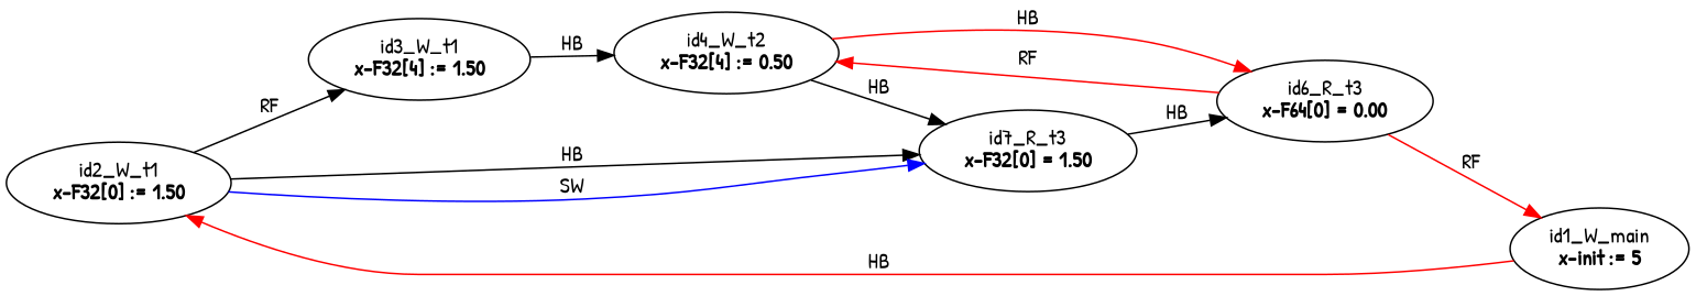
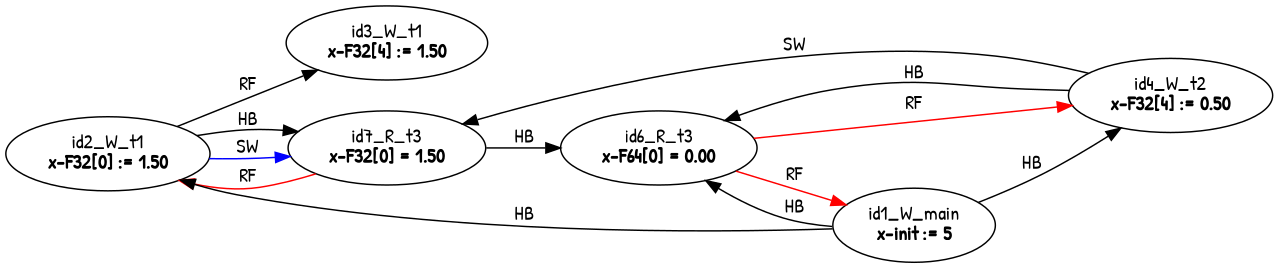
  digraph {
    fontname="Patrick Hand"
    rankdir=LR
    splines=true
    node [fontname="Patrick Hand"]
    edge [color=black fontname="Patrick Hand"]
    n1 [label=<id2_W_t1<br/><B>x-F32[0] := 1.50</B>>]
    n2 [label=<id3_W_t1<br/><B>x-F32[4] := 1.50</B>>]
    n3 [label=<id7_R_t3<br/><B>x-F32[0] = 1.50</B>>]
    n4 [label=<id6_R_t3<br/><B>x-F64[0] = 0.00</B>>]
    n5 [label=<id4_W_t2<br/><B>x-F32[4] := 0.50</B>>]
    n6 [label=<id1_W_main<br/><B>x-init := 5</B>>]
    n1 -> n2 [label=RF]
    n1 -> n3 [label=HB]
    n1 -> n3 [color=blue label=SW]
+   n3 -> n1 [color=red label=RF]
    n3 -> n4 [label=HB]
    n4 -> n5 [color=red label=RF]
    n4 -> n6 [color=red label=RF]
-   n5 -> n3 [label=HB]
-   n5 -> n4 [color=red label=HB]
-   n6 -> n1 [color=red label=HB]
-   n2 -> n5 [label=HB]
+   n5 -> n3 [label=SW]
+   n5 -> n4 [label=HB]
+   n6 -> n1 [label=HB]
+   n6 -> n4 [label=HB]
+   n6 -> n5 [label=HB]
  }
